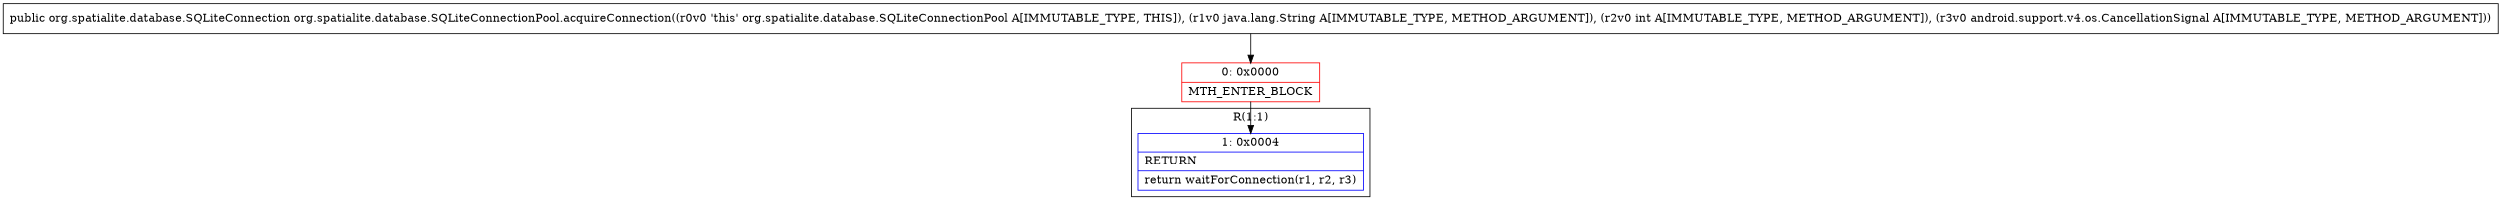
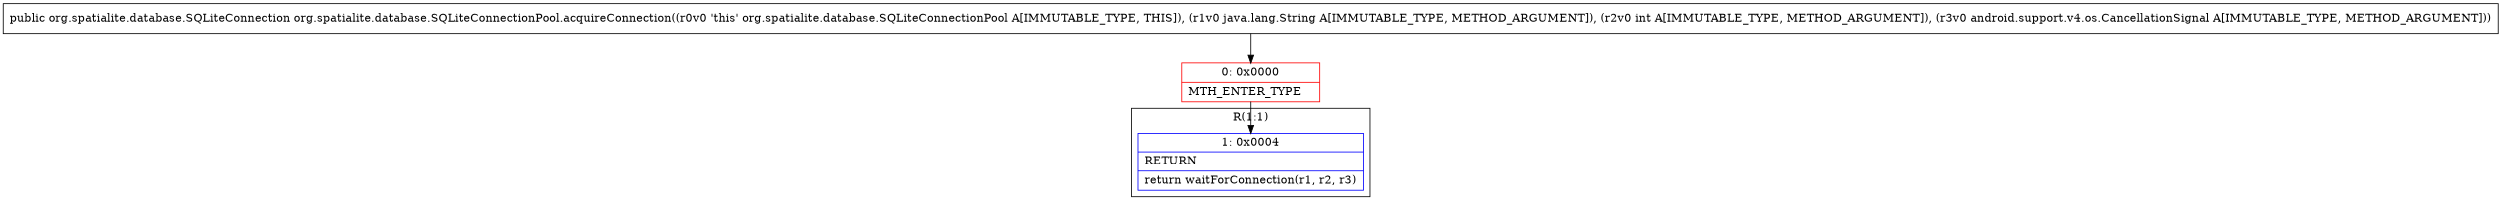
  digraph {
    node [shape=record]
    n1 [color=blue label="{1\:\ 0x0004|RETURN\l|return waitForConnection(r1, r2, r3)\l}"]
-   n2 [color=red label="{0\:\ 0x0000|MTH_ENTER_BLOCK\l}"]
+   n2 [color=red label="{0\:\ 0x0000|MTH_ENTER_TYPE\l}"]
    n3 [label="{public org.spatialite.database.SQLiteConnection org.spatialite.database.SQLiteConnectionPool.acquireConnection((r0v0 'this' org.spatialite.database.SQLiteConnectionPool A[IMMUTABLE_TYPE, THIS]), (r1v0 java.lang.String A[IMMUTABLE_TYPE, METHOD_ARGUMENT]), (r2v0 int A[IMMUTABLE_TYPE, METHOD_ARGUMENT]), (r3v0 android.support.v4.os.CancellationSignal A[IMMUTABLE_TYPE, METHOD_ARGUMENT])) }"]
    subgraph cluster_1 {
      label="R(1:1)"
      n1
    }
    n2 -> n1
    n3 -> n2
  }
